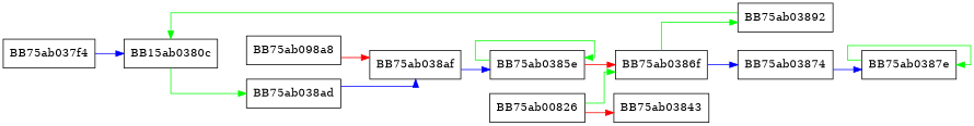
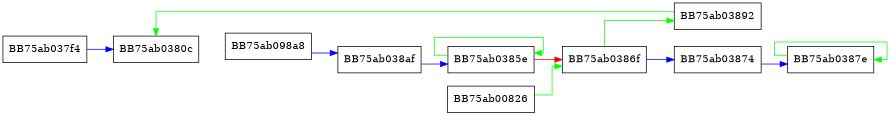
  digraph {
    rankdir=LR
    splines=ortho
    node [shape=box]
    edge [color=blue]
    BB75ab037f4
-   BB75ab0380c [label=BB15ab0380c]
-   BB75ab038ad
+   BB75ab0380c
    BB75ab038af
    BB75ab0385e
    n6 [label=BB75ab098a8]
    n7 [label=BB75ab00826]
    BB75ab0386f
-   BB75ab03843
    BB75ab03892
    BB75ab03874
    BB75ab0387e
    BB75ab037f4 -> BB75ab0380c
-   BB75ab0380c -> BB75ab038ad [color=green]
-   BB75ab038ad -> BB75ab038af
    BB75ab038af -> BB75ab0385e
    BB75ab0385e -> BB75ab0385e [color=green]
    BB75ab0385e -> BB75ab0386f [color=red]
-   n6 -> BB75ab038af [color=red]
+   n6 -> BB75ab038af
    n7 -> BB75ab0386f [color=green]
-   n7 -> BB75ab03843 [color=red]
    BB75ab0386f -> BB75ab03892 [color=green]
    BB75ab0386f -> BB75ab03874
    BB75ab03892 -> BB75ab0380c [color=green]
    BB75ab03874 -> BB75ab0387e
    BB75ab0387e -> BB75ab0387e [color=green]
  }
